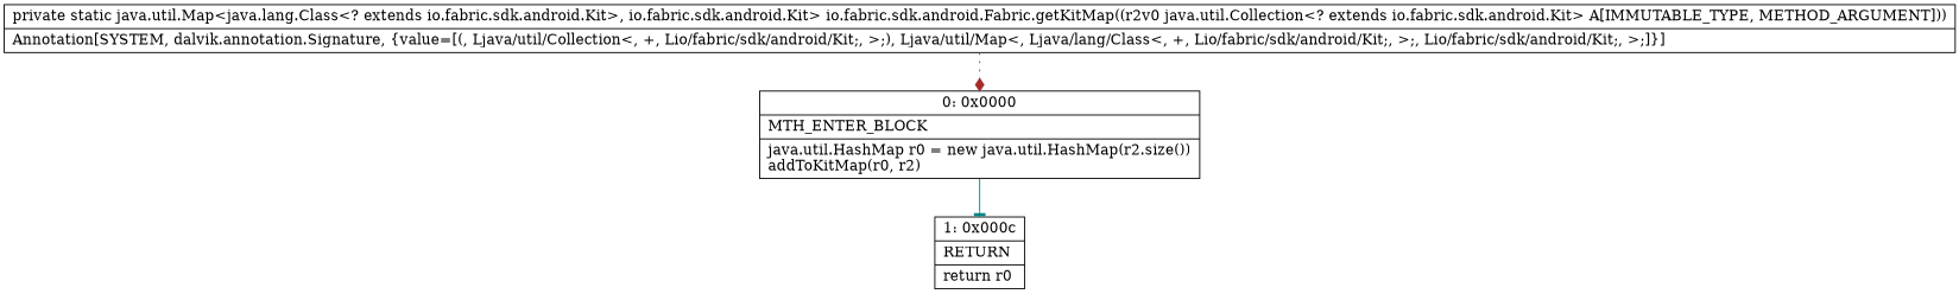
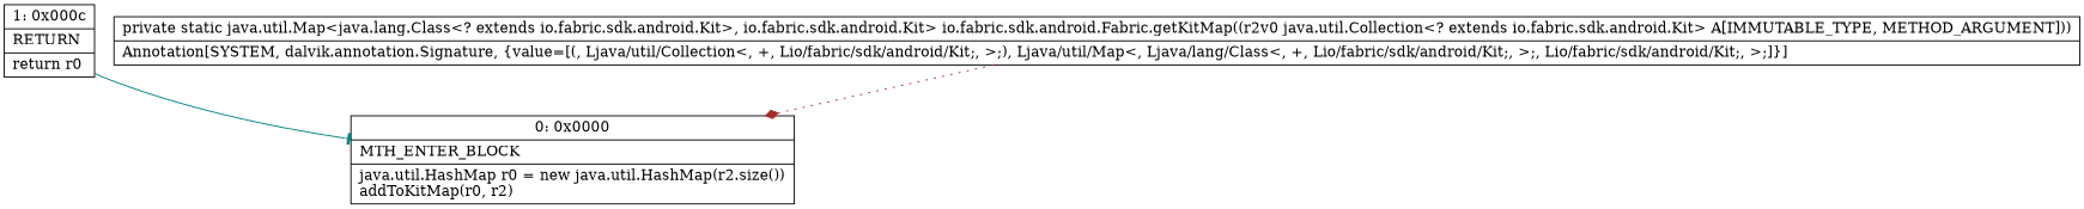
  digraph {
    node [shape=record]
    n1 [label="{0\:\ 0x0000|MTH_ENTER_BLOCK\l|java.util.HashMap r0 = new java.util.HashMap(r2.size())\laddToKitMap(r0, r2)\l}"]
    n2 [label="{1\:\ 0x000c|RETURN\l|return r0\l}"]
    n3 [label="{private static java.util.Map\<java.lang.Class\<? extends io.fabric.sdk.android.Kit\>, io.fabric.sdk.android.Kit\> io.fabric.sdk.android.Fabric.getKitMap((r2v0 java.util.Collection\<? extends io.fabric.sdk.android.Kit\> A[IMMUTABLE_TYPE, METHOD_ARGUMENT]))  | Annotation[SYSTEM, dalvik.annotation.Signature, \{value=[(, Ljava\/util\/Collection\<, +, Lio\/fabric\/sdk\/android\/Kit;, \>;), Ljava\/util\/Map\<, Ljava\/lang\/Class\<, +, Lio\/fabric\/sdk\/android\/Kit;, \>;, Lio\/fabric\/sdk\/android\/Kit;, \>;]\}]\l}"]
-   n1 -> n2 [color=teal style=solid arrowhead=tee]
+   n2 -> n1 [color=teal style=solid arrowhead=tee]
    n3 -> n1 [color=brown style=dotted arrowhead=diamond]
  }
